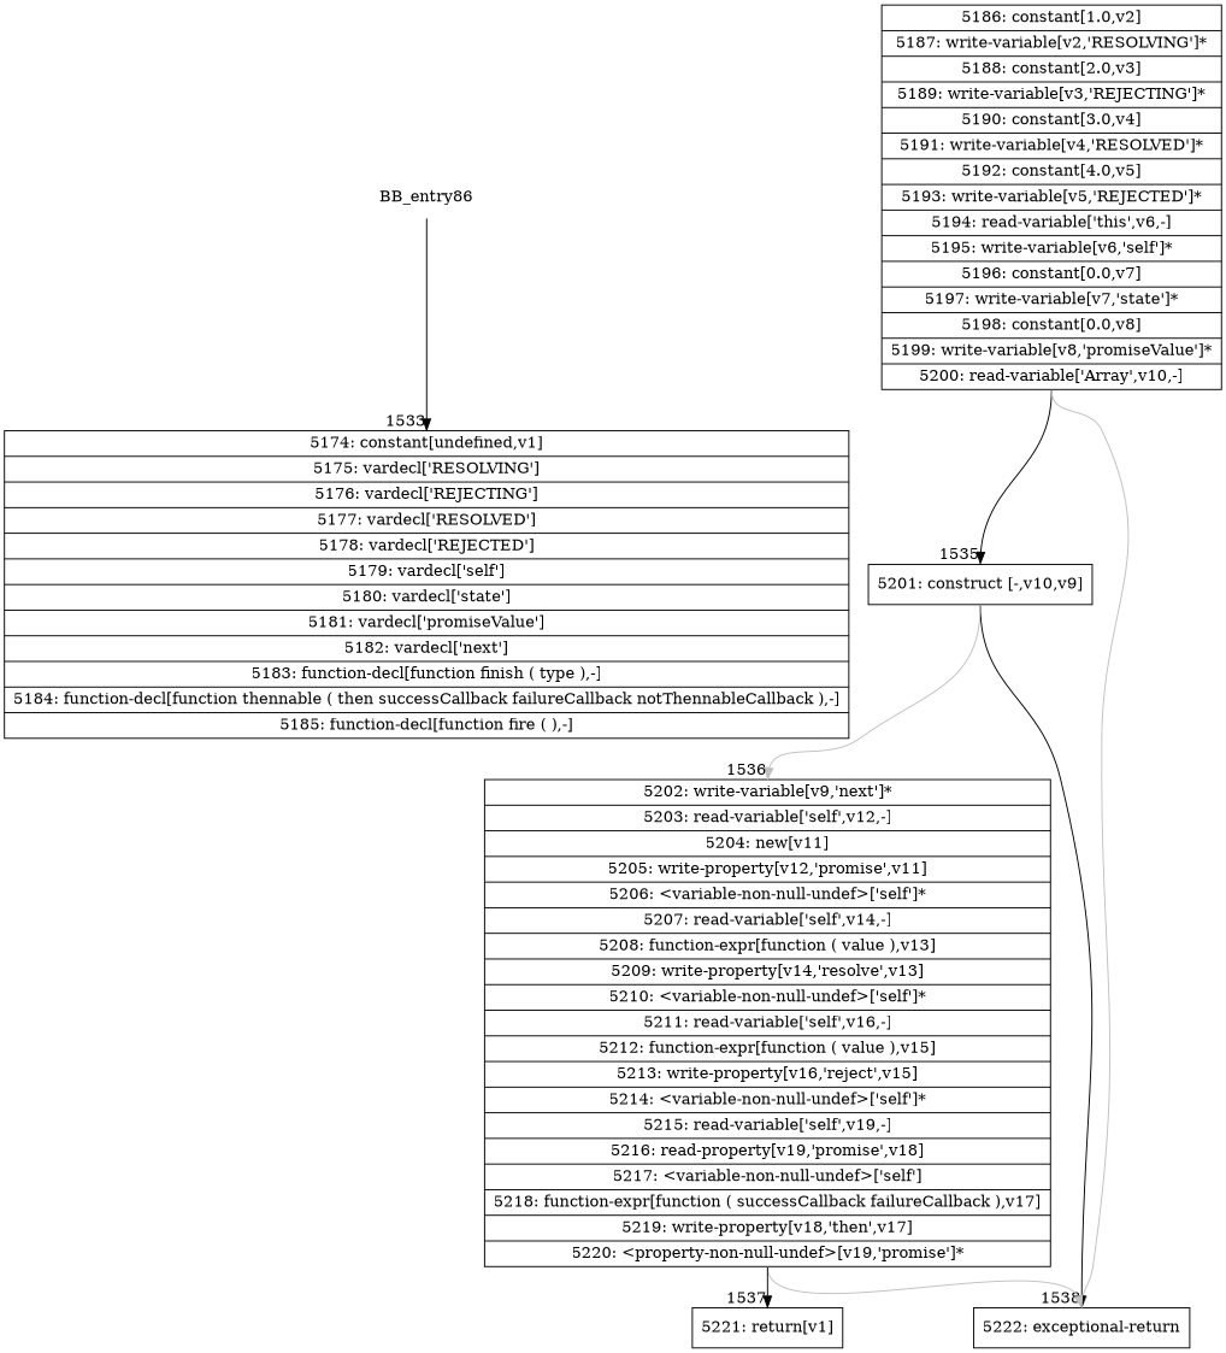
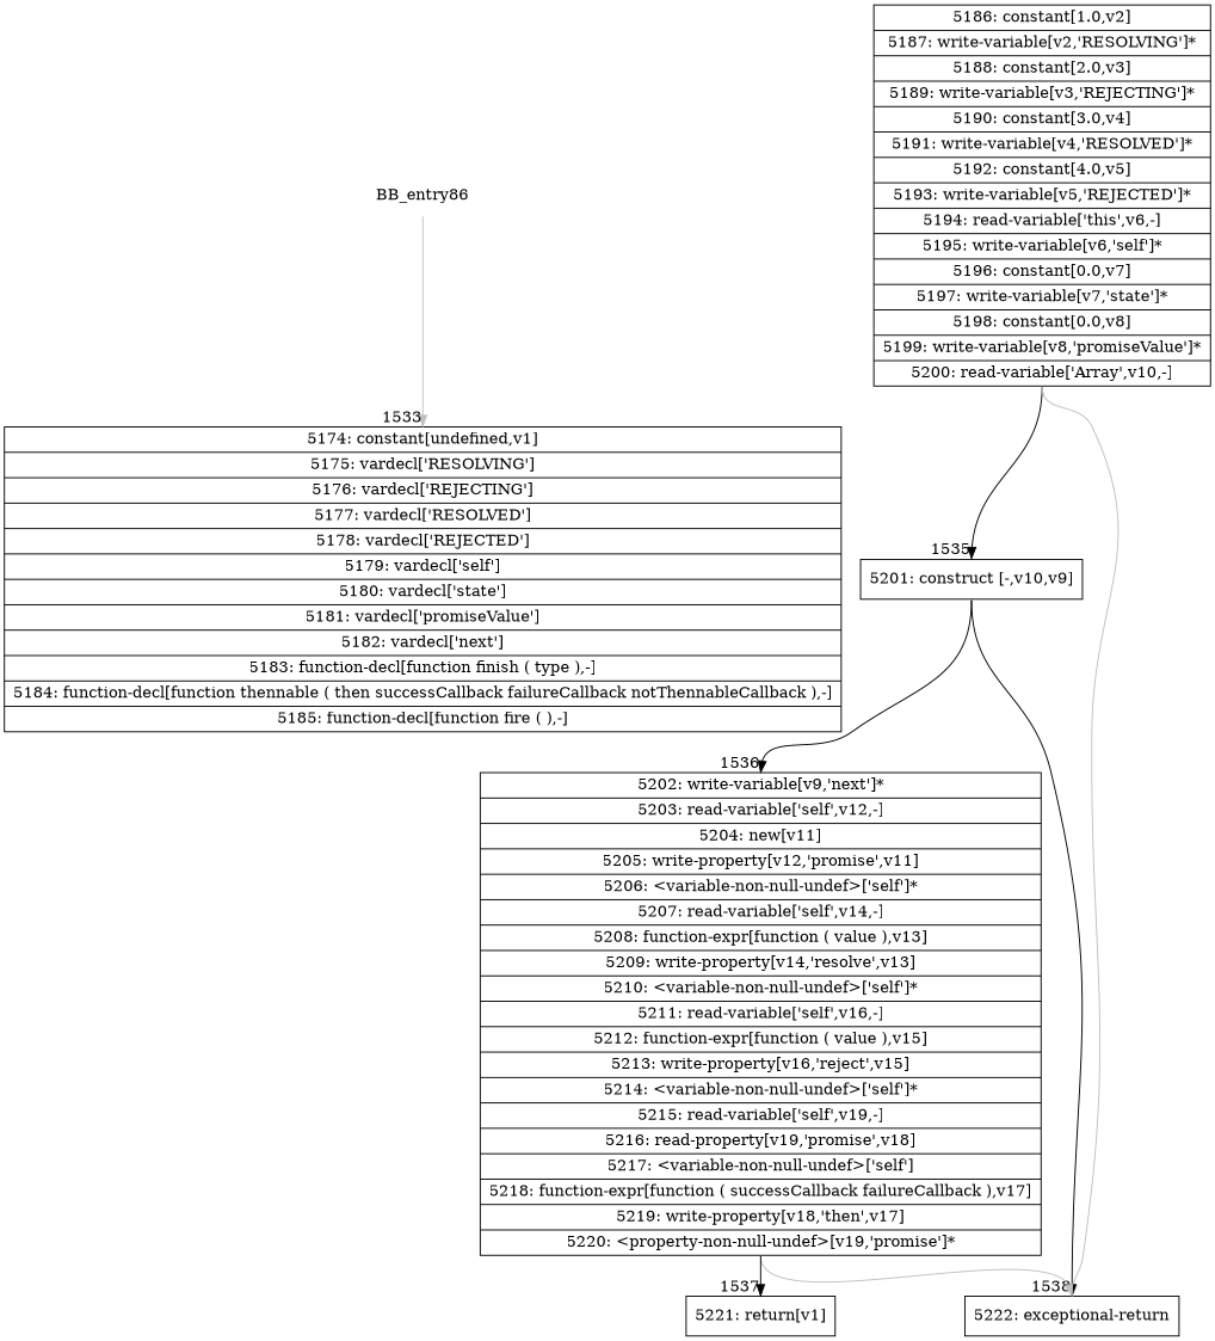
  digraph {
    fontname="DejaVu Serif"
    rankdir=TD
    node [fontname="DejaVu Serif" shape=record]
    edge [fontname="DejaVu Serif" headport=n tailport=s]
    n1 [label=BB_entry86 shape=none]
    n2 [label="{5174: constant[undefined,v1]|5175: vardecl['RESOLVING']|5176: vardecl['REJECTING']|5177: vardecl['RESOLVED']|5178: vardecl['REJECTED']|5179: vardecl['self']|5180: vardecl['state']|5181: vardecl['promiseValue']|5182: vardecl['next']|5183: function-decl[function finish ( type ),-]|5184: function-decl[function thennable ( then successCallback failureCallback notThennableCallback ),-]|5185: function-decl[function fire ( ),-]}"]
    n3 [label="{5186: constant[1.0,v2]|5187: write-variable[v2,'RESOLVING']*|5188: constant[2.0,v3]|5189: write-variable[v3,'REJECTING']*|5190: constant[3.0,v4]|5191: write-variable[v4,'RESOLVED']*|5192: constant[4.0,v5]|5193: write-variable[v5,'REJECTED']*|5194: read-variable['this',v6,-]|5195: write-variable[v6,'self']*|5196: constant[0.0,v7]|5197: write-variable[v7,'state']*|5198: constant[0.0,v8]|5199: write-variable[v8,'promiseValue']*|5200: read-variable['Array',v10,-]}"]
    n4 [label="{5201: construct [-,v10,v9]}"]
    n5 [label="{5222: exceptional-return}"]
    n6 [label="{5202: write-variable[v9,'next']*|5203: read-variable['self',v12,-]|5204: new[v11]|5205: write-property[v12,'promise',v11]|5206: \<variable-non-null-undef\>['self']*|5207: read-variable['self',v14,-]|5208: function-expr[function ( value ),v13]|5209: write-property[v14,'resolve',v13]|5210: \<variable-non-null-undef\>['self']*|5211: read-variable['self',v16,-]|5212: function-expr[function ( value ),v15]|5213: write-property[v16,'reject',v15]|5214: \<variable-non-null-undef\>['self']*|5215: read-variable['self',v19,-]|5216: read-property[v19,'promise',v18]|5217: \<variable-non-null-undef\>['self']|5218: function-expr[function ( successCallback failureCallback ),v17]|5219: write-property[v18,'then',v17]|5220: \<property-non-null-undef\>[v19,'promise']*}"]
    n7 [label="{5221: return[v1]}"]
-   n1 -> n2 [headlabel="    1533"]
+   n1 -> n2 [headlabel="    1533" color=gray]
    n3 -> n4 [headlabel="      1535"]
    n3 -> n5 [color=gray headlabel="      1538"]
    n4 -> n5 [color=black]
-   n4 -> n6 [headlabel="      1536" color=gray]
+   n4 -> n6 [headlabel="      1536"]
    n6 -> n5 [color=gray]
    n6 -> n7 [headlabel="      1537"]
  }
